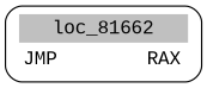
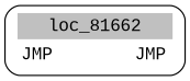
  digraph {
-   n1 [fontname="Courier New" label=<<table border="0" cellborder="0" cellpadding="3"><tr><td align="center" colspan="2" bgcolor="grey">loc_81662</td></tr><tr><td align="left">JMP        RAX</td></tr></table>> shape=Mrecord]
+   n1 [fontname="Courier New" label=<<table border="0" cellborder="0" cellpadding="3"><tr><td align="center" colspan="2" bgcolor="grey">loc_81662</td></tr><tr><td align="left">JMP        JMP</td></tr></table>> shape=Mrecord]
  }
